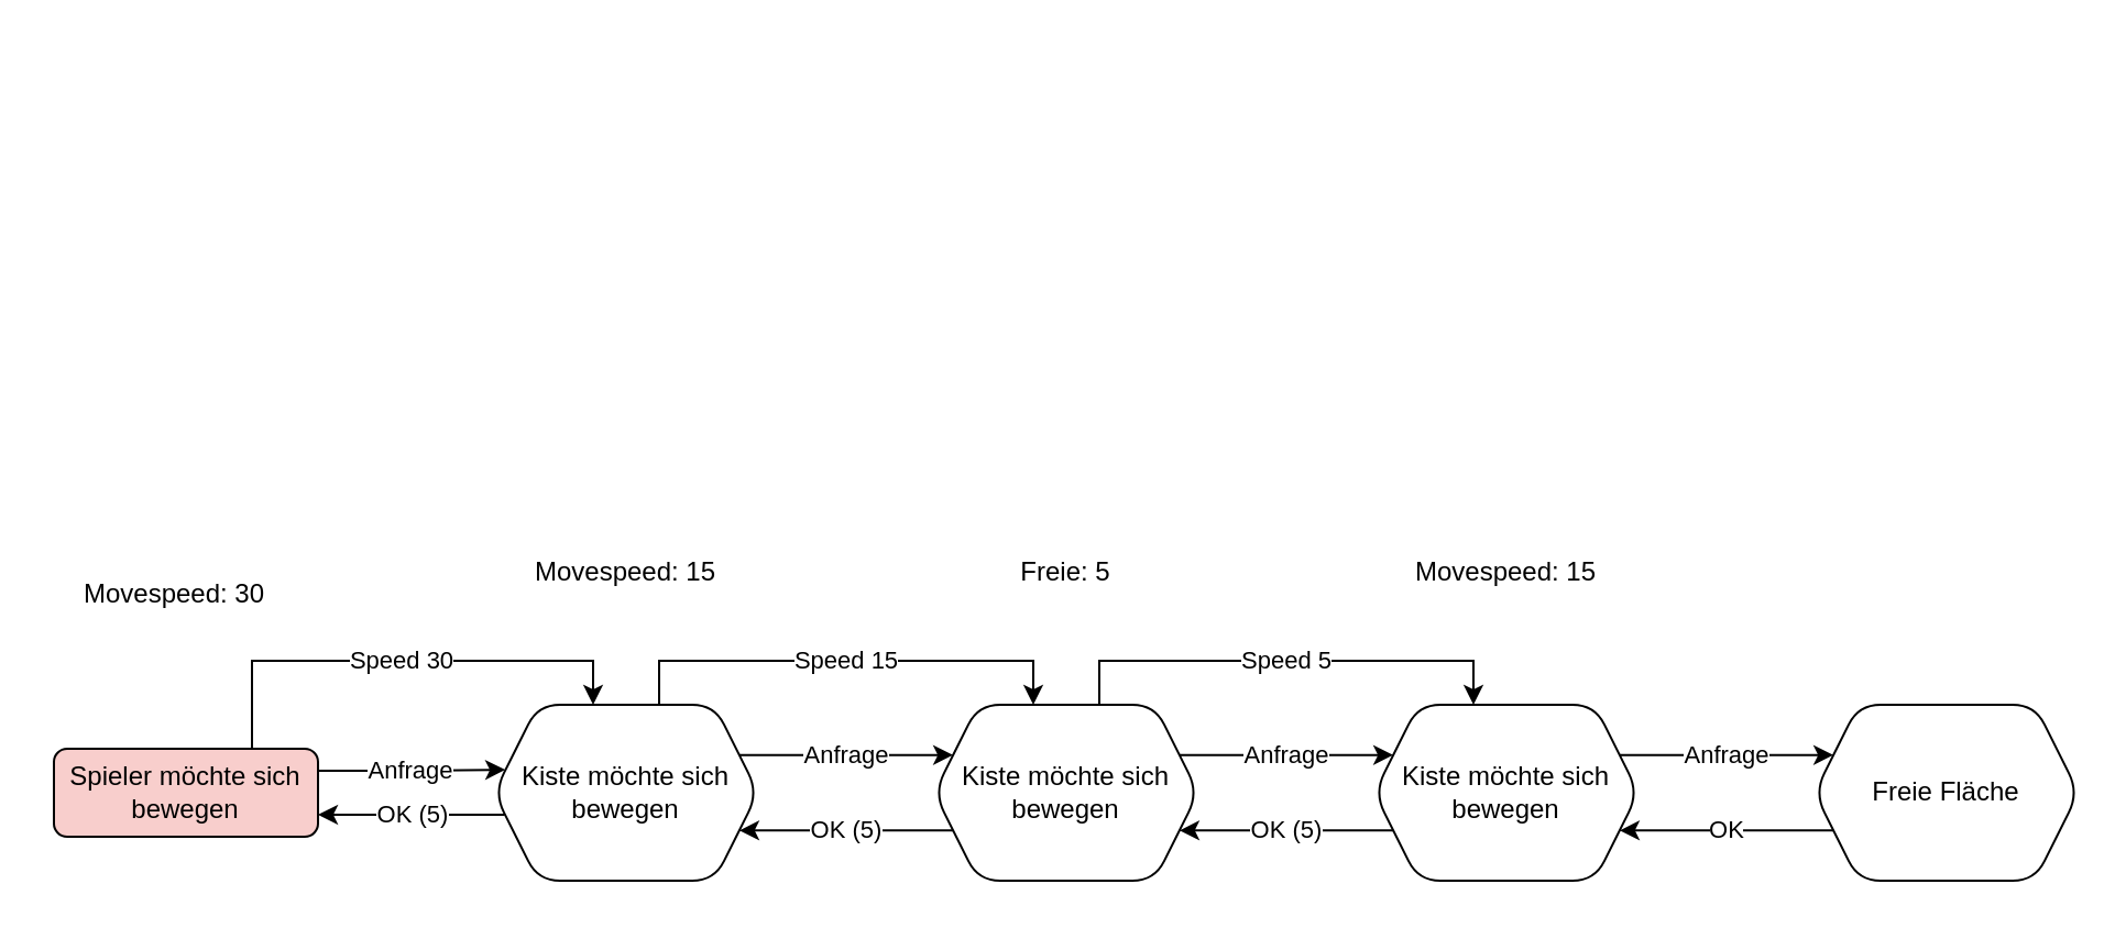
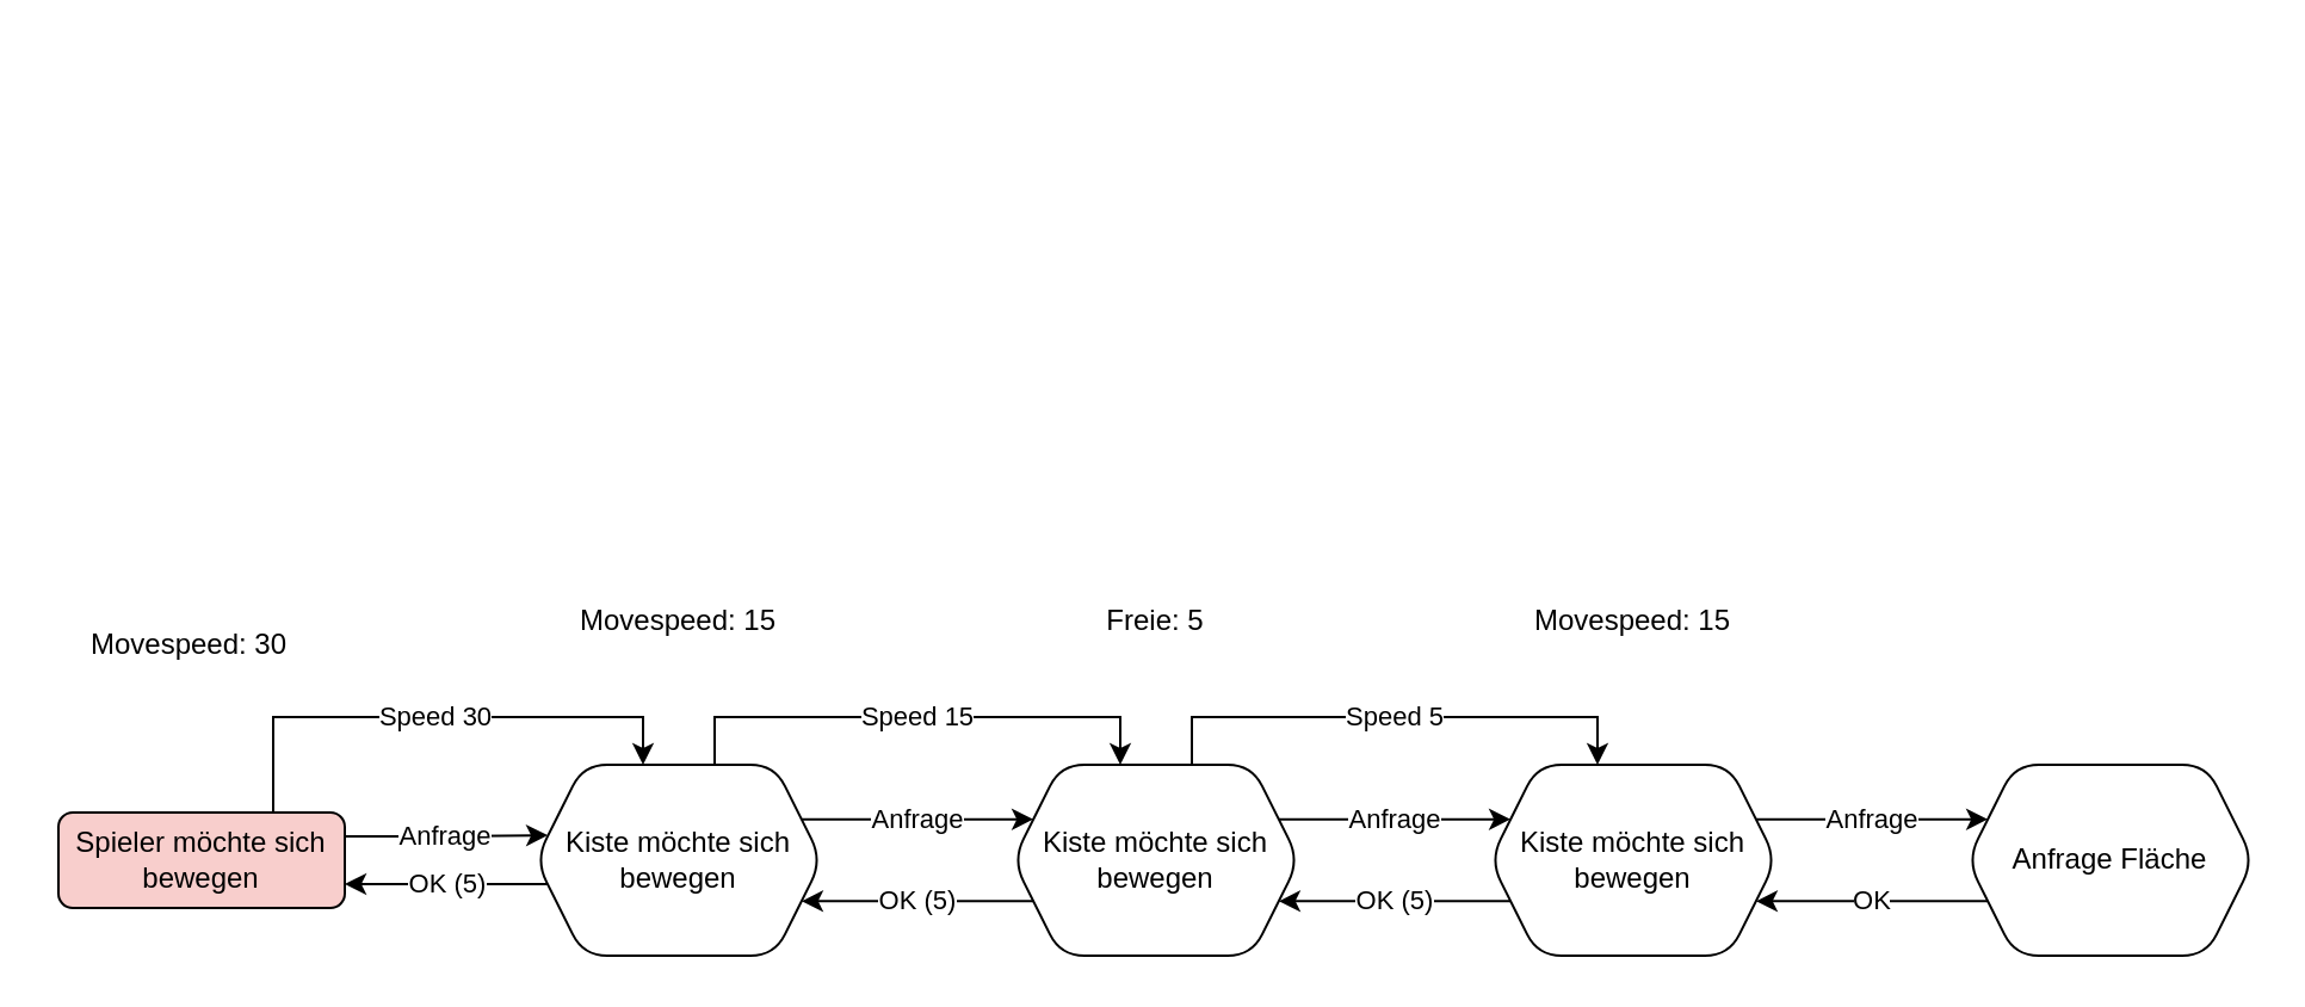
  <mxCell id="0" />
  <mxCell id="1" parent="0" />
  <mxCell id="2" value="Anfrage" style="edgeStyle=orthogonalEdgeStyle;rounded=0;orthogonalLoop=1;jettySize=auto;html=1;exitX=1;exitY=0.25;exitDx=0;exitDy=0;entryX=0.042;entryY=0.369;entryDx=0;entryDy=0;entryPerimeter=0;" parent="1" source="5" target="8" edge="1"><mxGeometry relative="1" as="geometry" /></mxCell>
  <mxCell id="3" value="OK (5)" style="edgeStyle=orthogonalEdgeStyle;rounded=0;orthogonalLoop=1;jettySize=auto;html=1;exitX=0.04;exitY=0.625;exitDx=0;exitDy=0;entryX=1;entryY=0.75;entryDx=0;entryDy=0;exitPerimeter=0;" parent="1" source="8" target="5" edge="1"><mxGeometry relative="1" as="geometry" /></mxCell>
  <mxCell id="4" value="Speed 30" style="edgeStyle=orthogonalEdgeStyle;rounded=0;orthogonalLoop=1;jettySize=auto;html=1;exitX=0.75;exitY=0;exitDx=0;exitDy=0;entryX=0.375;entryY=0;entryDx=0;entryDy=0;" edge="1" parent="1" source="5" target="8"><mxGeometry relative="1" as="geometry" /></mxCell>
  <mxCell id="5" value="Spieler möchte sich bewegen" style="rounded=1;whiteSpace=wrap;html=1;fontSize=12;glass=0;strokeWidth=1;shadow=0;fillColor=#f8cecc;" parent="1" vertex="1"><mxGeometry x="24" y="340" width="120" height="40" as="geometry" /></mxCell>
  <mxCell id="6" value="Anfrage" style="edgeStyle=orthogonalEdgeStyle;rounded=0;orthogonalLoop=1;jettySize=auto;html=1;exitX=1;exitY=0.25;exitDx=0;exitDy=0;entryX=0;entryY=0.25;entryDx=0;entryDy=0;" parent="1" source="8" target="16" edge="1"><mxGeometry relative="1" as="geometry" /></mxCell>
  <mxCell id="7" value="Speed 15" style="edgeStyle=orthogonalEdgeStyle;rounded=0;orthogonalLoop=1;jettySize=auto;html=1;exitX=0.625;exitY=0;exitDx=0;exitDy=0;entryX=0.375;entryY=0;entryDx=0;entryDy=0;" edge="1" parent="1" source="8" target="16"><mxGeometry relative="1" as="geometry" /></mxCell>
  <mxCell id="8" value="Kiste möchte sich bewegen" style="shape=hexagon;perimeter=hexagonPerimeter2;whiteSpace=wrap;html=1;fixedSize=1;rounded=1;shadow=0;strokeWidth=1;glass=0;" parent="1" vertex="1"><mxGeometry x="224" y="320" width="120" height="80" as="geometry" /></mxCell>
  <mxCell id="9" value="" style="shape=image;html=1;verticalAlign=top;verticalLabelPosition=bottom;labelBackgroundColor=#ffffff;imageAspect=0;aspect=fixed;image=https://cdn3.iconfinder.com/data/icons/materia-flat-halloween-free/24/039_025_cat_black_witch_halloween-128.png" parent="1" vertex="1"><mxGeometry x="20" y="115" width="128" height="128" as="geometry" /></mxCell>
  <mxCell id="10" value="" style="shape=image;html=1;verticalAlign=top;verticalLabelPosition=bottom;labelBackgroundColor=#ffffff;imageAspect=0;aspect=fixed;image=https://cdn1.iconfinder.com/data/icons/ColoBrush_Pack/128/carton.png" parent="1" vertex="1"><mxGeometry x="220" y="115" width="128" height="128" as="geometry" /></mxCell>
  <mxCell id="11" value="Movespeed: 30" style="text;html=1;strokeColor=none;fillColor=none;align=center;verticalAlign=middle;whiteSpace=wrap;rounded=0;glass=0;sketch=0;shadow=0;" parent="1" vertex="1"><mxGeometry x="24" y="260" width="110" height="20" as="geometry" /></mxCell>
  <mxCell id="12" value="Movespeed: 15" style="text;html=1;strokeColor=none;fillColor=none;align=center;verticalAlign=middle;whiteSpace=wrap;rounded=0;glass=0;sketch=0;shadow=0;" parent="1" vertex="1"><mxGeometry x="229" y="250" width="110" height="20" as="geometry" /></mxCell>
  <mxCell id="13" value="OK (5)" style="edgeStyle=orthogonalEdgeStyle;rounded=0;orthogonalLoop=1;jettySize=auto;html=1;exitX=0;exitY=0.75;exitDx=0;exitDy=0;entryX=1;entryY=0.75;entryDx=0;entryDy=0;" parent="1" source="16" target="8" edge="1"><mxGeometry relative="1" as="geometry" /></mxCell>
  <mxCell id="14" value="Anfrage" style="edgeStyle=orthogonalEdgeStyle;rounded=0;orthogonalLoop=1;jettySize=auto;html=1;exitX=1;exitY=0.25;exitDx=0;exitDy=0;entryX=0;entryY=0.25;entryDx=0;entryDy=0;" parent="1" source="16" target="21" edge="1"><mxGeometry relative="1" as="geometry" /></mxCell>
  <mxCell id="15" value="Speed 5" style="edgeStyle=orthogonalEdgeStyle;rounded=0;orthogonalLoop=1;jettySize=auto;html=1;exitX=0.625;exitY=0;exitDx=0;exitDy=0;entryX=0.375;entryY=0;entryDx=0;entryDy=0;" edge="1" parent="1" source="16" target="21"><mxGeometry relative="1" as="geometry" /></mxCell>
  <mxCell id="16" value="Kiste möchte sich bewegen" style="shape=hexagon;perimeter=hexagonPerimeter2;whiteSpace=wrap;html=1;fixedSize=1;rounded=1;shadow=0;strokeWidth=1;glass=0;" parent="1" vertex="1"><mxGeometry x="424" y="320" width="120" height="80" as="geometry" /></mxCell>
  <mxCell id="17" value="" style="shape=image;html=1;verticalAlign=top;verticalLabelPosition=bottom;labelBackgroundColor=#ffffff;imageAspect=0;aspect=fixed;image=https://cdn1.iconfinder.com/data/icons/ColoBrush_Pack/128/carton.png" parent="1" vertex="1"><mxGeometry x="620" y="115" width="128" height="128" as="geometry" /></mxCell>
  <mxCell id="18" value="Freie: 5" style="text;html=1;strokeColor=none;fillColor=none;align=center;verticalAlign=middle;whiteSpace=wrap;rounded=0;glass=0;sketch=0;shadow=0;" parent="1" vertex="1"><mxGeometry x="429" y="250" width="110" height="20" as="geometry" /></mxCell>
  <mxCell id="19" value="OK (5)" style="edgeStyle=orthogonalEdgeStyle;rounded=0;orthogonalLoop=1;jettySize=auto;html=1;exitX=0;exitY=0.75;exitDx=0;exitDy=0;entryX=1;entryY=0.75;entryDx=0;entryDy=0;" parent="1" edge="1"><mxGeometry relative="1" as="geometry"><Array as="points"><mxPoint x="592" y="377" /><mxPoint x="592" y="377" /></Array><mxPoint x="632.571" y="377.143" as="sourcePoint" /><mxPoint x="535.429" y="377.143" as="targetPoint" /></mxGeometry></mxCell>
  <mxCell id="20" value="Anfrage" style="edgeStyle=orthogonalEdgeStyle;rounded=0;orthogonalLoop=1;jettySize=auto;html=1;exitX=1;exitY=0.25;exitDx=0;exitDy=0;entryX=0;entryY=0.25;entryDx=0;entryDy=0;" parent="1" source="21" target="28" edge="1"><mxGeometry relative="1" as="geometry" /></mxCell>
  <mxCell id="21" value="Kiste möchte sich bewegen" style="shape=hexagon;perimeter=hexagonPerimeter2;whiteSpace=wrap;html=1;fixedSize=1;rounded=1;shadow=0;strokeWidth=1;glass=0;" parent="1" vertex="1"><mxGeometry x="624" y="320" width="120" height="80" as="geometry" /></mxCell>
  <mxCell id="22" value="" style="group" parent="1" vertex="1" connectable="0"><mxGeometry x="420" y="20" width="128" height="223" as="geometry" /></mxCell>
  <mxCell id="23" value="" style="shape=image;html=1;verticalAlign=top;verticalLabelPosition=bottom;labelBackgroundColor=#ffffff;imageAspect=0;aspect=fixed;image=https://cdn1.iconfinder.com/data/icons/ColoBrush_Pack/128/carton.png" parent="22" vertex="1"><mxGeometry y="95" width="128" height="128" as="geometry" /></mxCell>
  <mxCell id="24" value="" style="shape=image;html=1;verticalAlign=top;verticalLabelPosition=bottom;labelBackgroundColor=#ffffff;imageAspect=0;aspect=fixed;image=https://cdn1.iconfinder.com/data/icons/ColoBrush_Pack/128/carton.png" parent="22" vertex="1"><mxGeometry y="50" width="128" height="128" as="geometry" /></mxCell>
  <mxCell id="25" value="" style="shape=image;html=1;verticalAlign=top;verticalLabelPosition=bottom;labelBackgroundColor=#ffffff;imageAspect=0;aspect=fixed;image=https://cdn1.iconfinder.com/data/icons/ColoBrush_Pack/128/carton.png" parent="22" vertex="1"><mxGeometry width="128" height="128" as="geometry" /></mxCell>
  <mxCell id="26" value="Movespeed: 15" style="text;html=1;strokeColor=none;fillColor=none;align=center;verticalAlign=middle;whiteSpace=wrap;rounded=0;glass=0;sketch=0;shadow=0;" parent="1" vertex="1"><mxGeometry x="629" y="250" width="110" height="20" as="geometry" /></mxCell>
  <mxCell id="27" value="OK" style="edgeStyle=orthogonalEdgeStyle;rounded=0;orthogonalLoop=1;jettySize=auto;html=1;exitX=0;exitY=0.75;exitDx=0;exitDy=0;entryX=1;entryY=0.75;entryDx=0;entryDy=0;" parent="1" source="28" target="21" edge="1"><mxGeometry relative="1" as="geometry" /></mxCell>
- <mxCell id="28" value="Freie Fläche" style="shape=hexagon;perimeter=hexagonPerimeter2;whiteSpace=wrap;html=1;fixedSize=1;rounded=1;shadow=0;strokeWidth=1;glass=0;" parent="1" vertex="1"><mxGeometry x="824" y="320" width="120" height="80" as="geometry" /></mxCell>
+ <mxCell id="28" value="Anfrage Fläche" style="shape=hexagon;perimeter=hexagonPerimeter2;whiteSpace=wrap;html=1;fixedSize=1;rounded=1;shadow=0;strokeWidth=1;glass=0;" parent="1" vertex="1"><mxGeometry x="824" y="320" width="120" height="80" as="geometry" /></mxCell>
